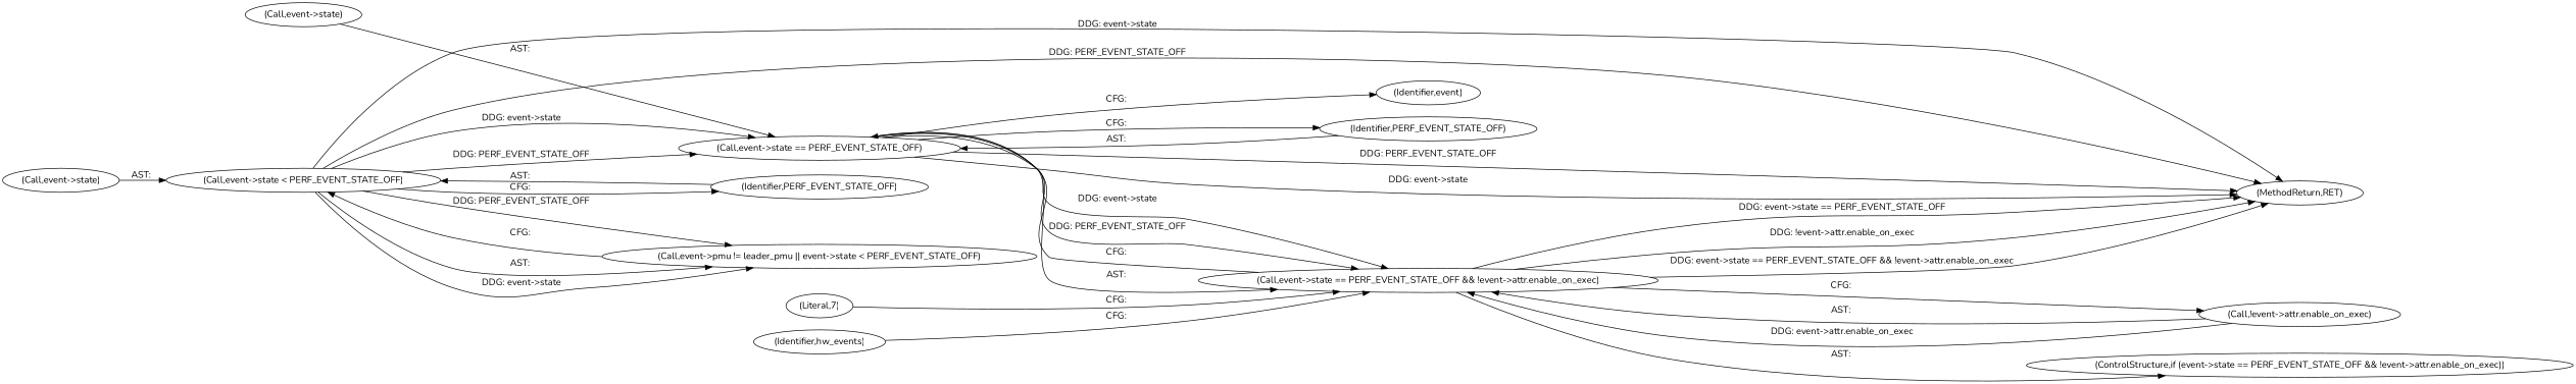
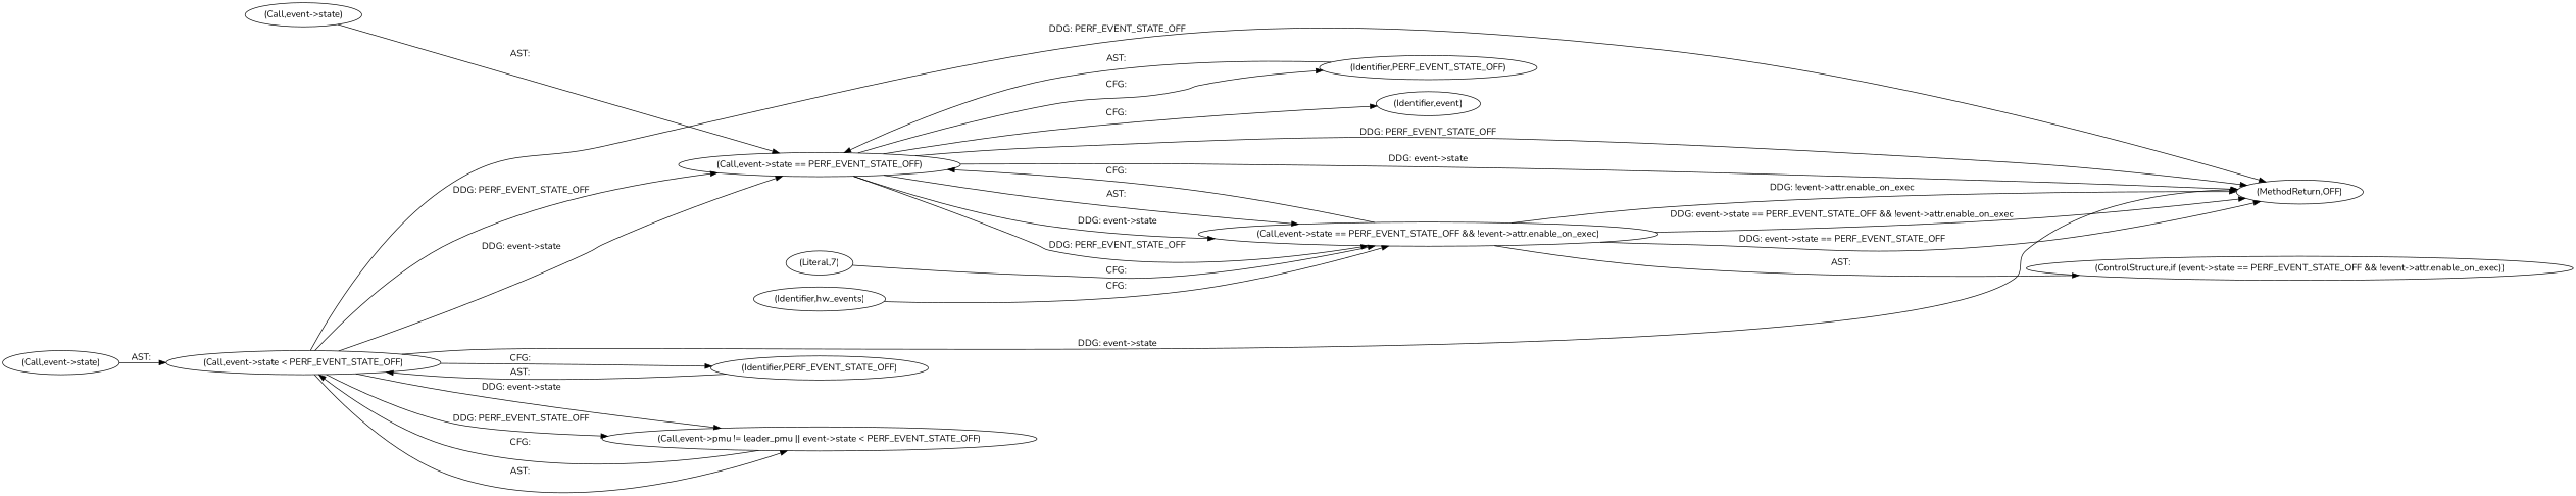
  digraph {
    fontname=Nunito
    rankdir=LR
    node [fontname=Nunito]
    edge [fontname=Nunito]
    n1 [label="(Call,event->state == PERF_EVENT_STATE_OFF)"]
    n2 [label="(Call,event->state == PERF_EVENT_STATE_OFF && !event->attr.enable_on_exec)"]
    n3 [label="(Identifier,PERF_EVENT_STATE_OFF)"]
-   n4 [label="(MethodReturn,RET)"]
+   n4 [label="(MethodReturn,OFF)"]
    n5 [label="(Identifier,event)"]
-   n6 [label="(Call,!event->attr.enable_on_exec)"]
    n7 [label="(ControlStructure,if (event->state == PERF_EVENT_STATE_OFF && !event->attr.enable_on_exec))"]
    n8 [label="(Call,event->state < PERF_EVENT_STATE_OFF)"]
    n9 [label="(Call,event->pmu != leader_pmu || event->state < PERF_EVENT_STATE_OFF)"]
    n10 [label="(Identifier,PERF_EVENT_STATE_OFF)"]
    n11 [label="(Literal,7)"]
    n12 [label="(Identifier,hw_events)"]
    n13 [label="(Call,event->state)"]
    n14 [label="(Call,event->state)"]
    n1 -> n2 [label="AST: "]
    n1 -> n2 [label="DDG: event->state"]
    n1 -> n2 [label="DDG: PERF_EVENT_STATE_OFF"]
    n1 -> n3 [label="CFG: "]
    n1 -> n4 [label="DDG: PERF_EVENT_STATE_OFF"]
    n1 -> n4 [label="DDG: event->state"]
    n1 -> n5 [label="CFG: "]
    n2 -> n1 [label="CFG: "]
    n2 -> n4 [label="DDG: !event->attr.enable_on_exec"]
    n2 -> n4 [label="DDG: event->state == PERF_EVENT_STATE_OFF && !event->attr.enable_on_exec"]
    n2 -> n4 [label="DDG: event->state == PERF_EVENT_STATE_OFF"]
-   n2 -> n6 [label="CFG: "]
    n2 -> n7 [label="AST: "]
    n3 -> n1 [label="AST: "]
-   n6 -> n2 [label="AST: "]
-   n6 -> n2 [label="DDG: event->attr.enable_on_exec"]
    n8 -> n1 [label="DDG: event->state"]
    n8 -> n1 [label="DDG: PERF_EVENT_STATE_OFF"]
    n8 -> n4 [label="DDG: event->state"]
    n8 -> n4 [label="DDG: PERF_EVENT_STATE_OFF"]
    n8 -> n9 [label="AST: "]
    n8 -> n9 [label="DDG: event->state"]
    n8 -> n9 [label="DDG: PERF_EVENT_STATE_OFF"]
    n8 -> n10 [label="CFG: "]
    n9 -> n8 [label="CFG: "]
    n10 -> n8 [label="AST: "]
    n11 -> n2 [label="CFG: "]
    n12 -> n2 [label="CFG: "]
    n13 -> n1 [label="AST: "]
    n14 -> n8 [label="AST: "]
  }
